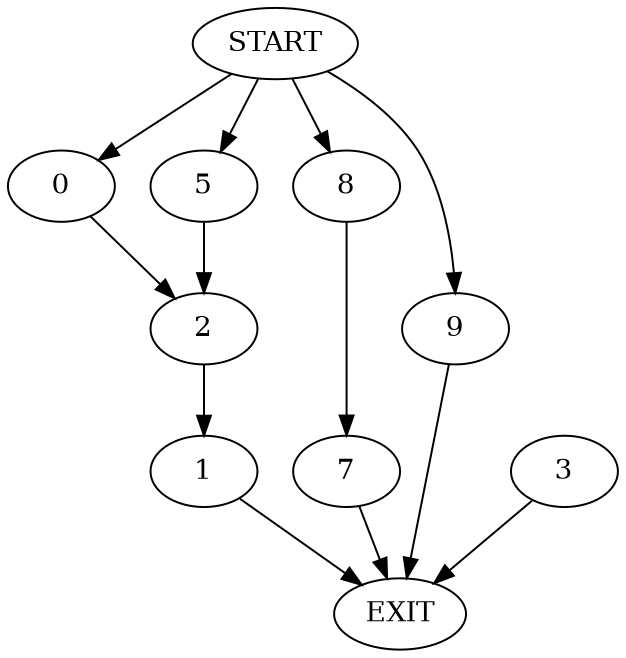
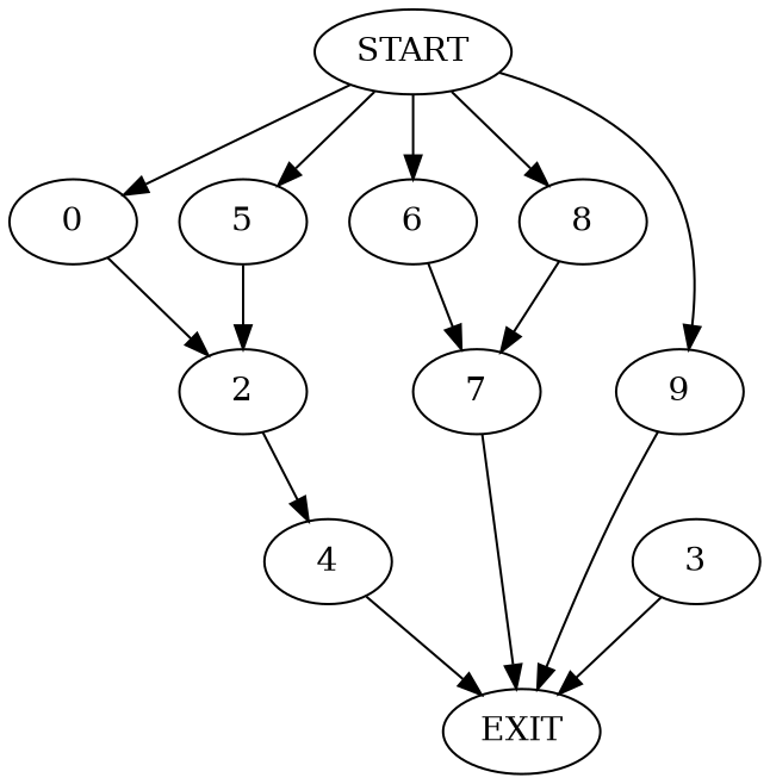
  digraph {
    n1 [label=START]
    n2 [label=0]
    5
+   6
    8
    9
    2
    7
    n9 [label=EXIT]
-   4 [label=1]
+   4
    3
    n1 -> n2
    n1 -> 5
+   n1 -> 6
    n1 -> 8
    n1 -> 9
    n2 -> 2
    5 -> 2
+   6 -> 7
    8 -> 7
    9 -> n9
    2 -> 4
    7 -> n9
    4 -> n9
    3 -> n9
  }
